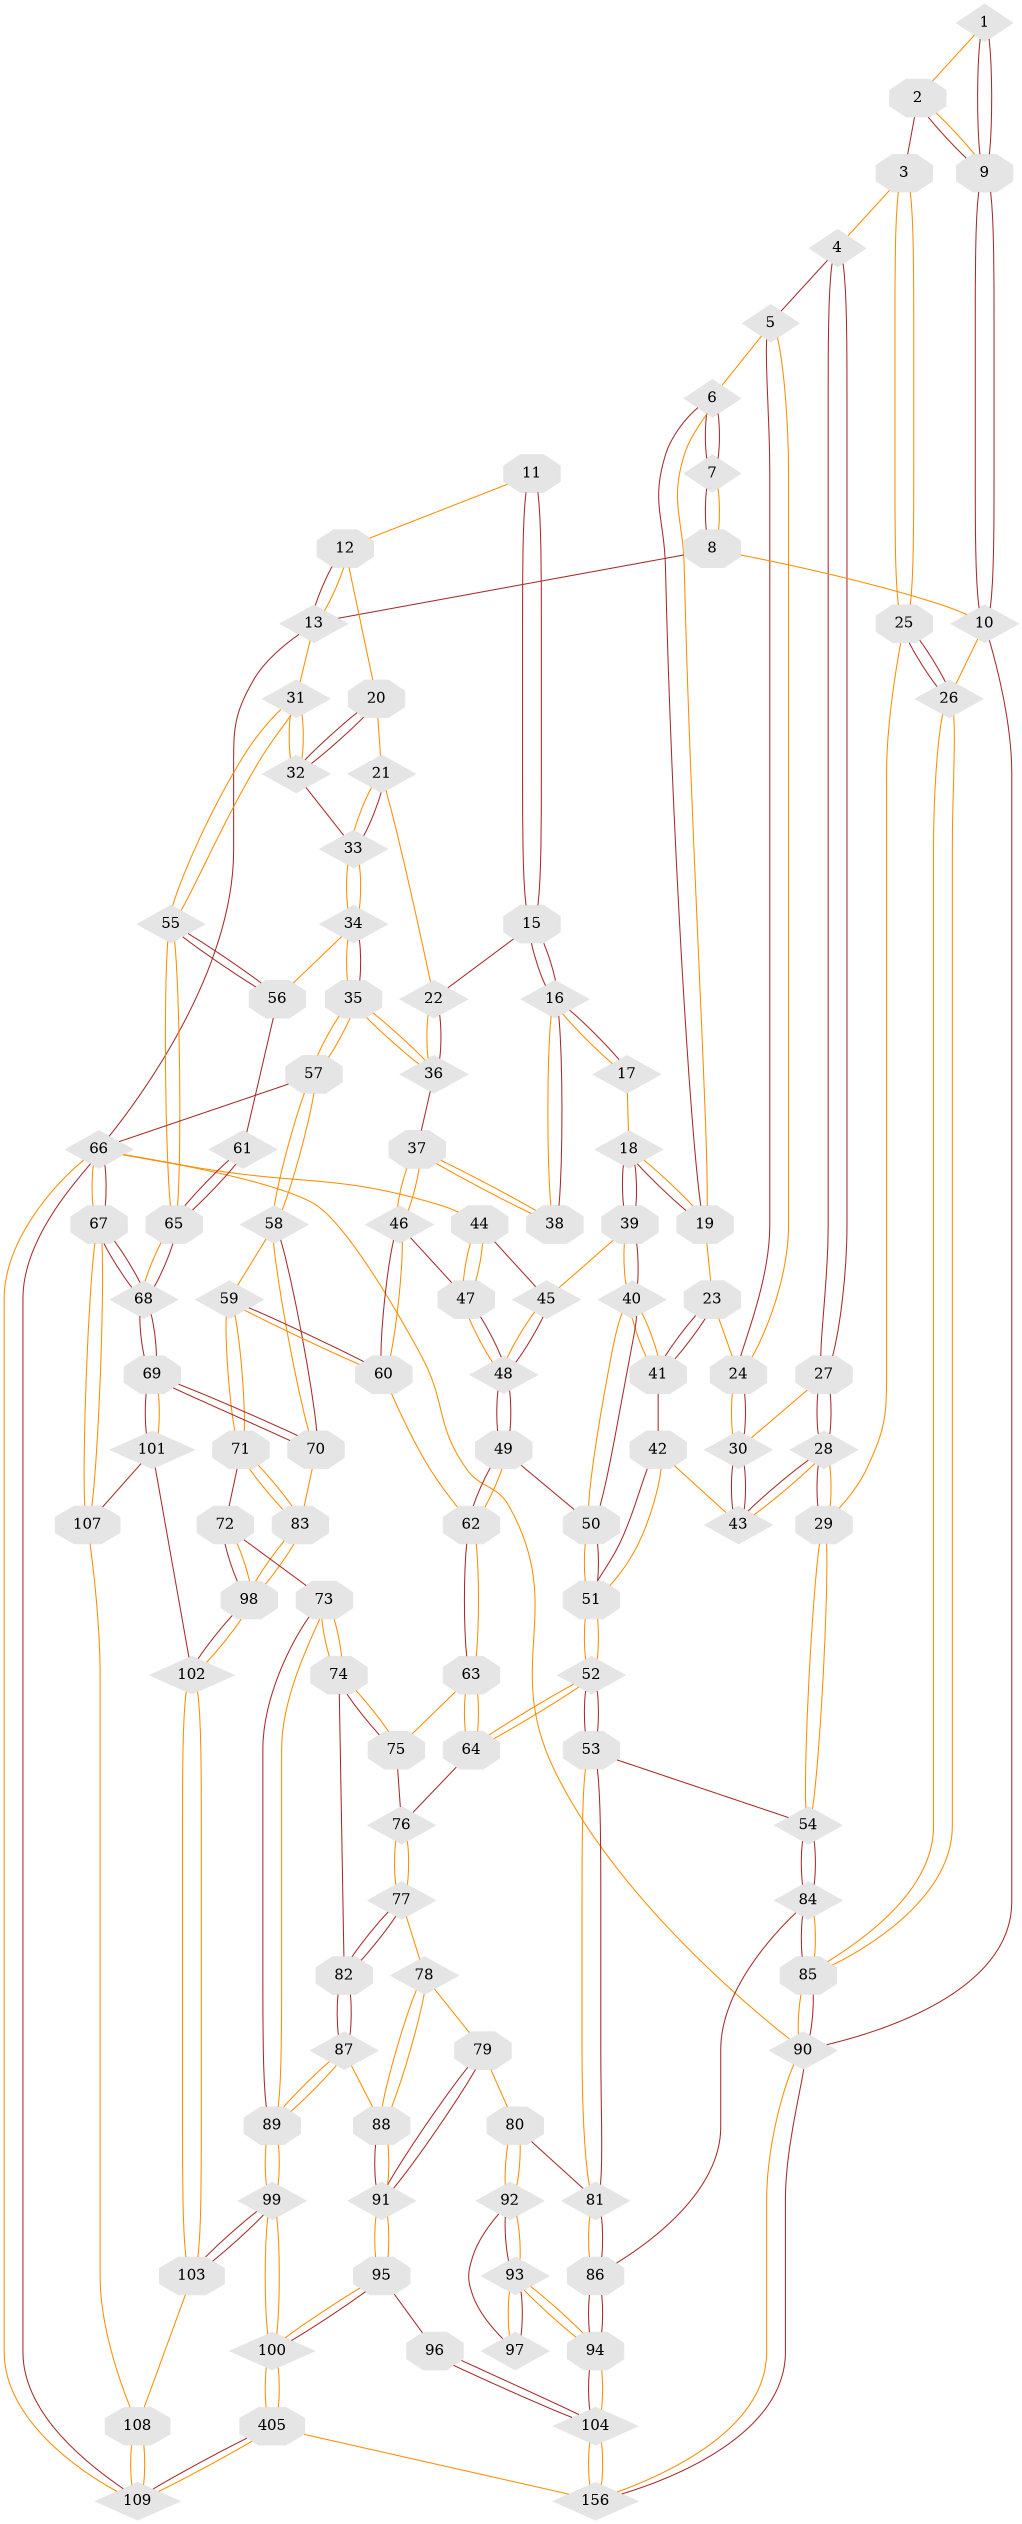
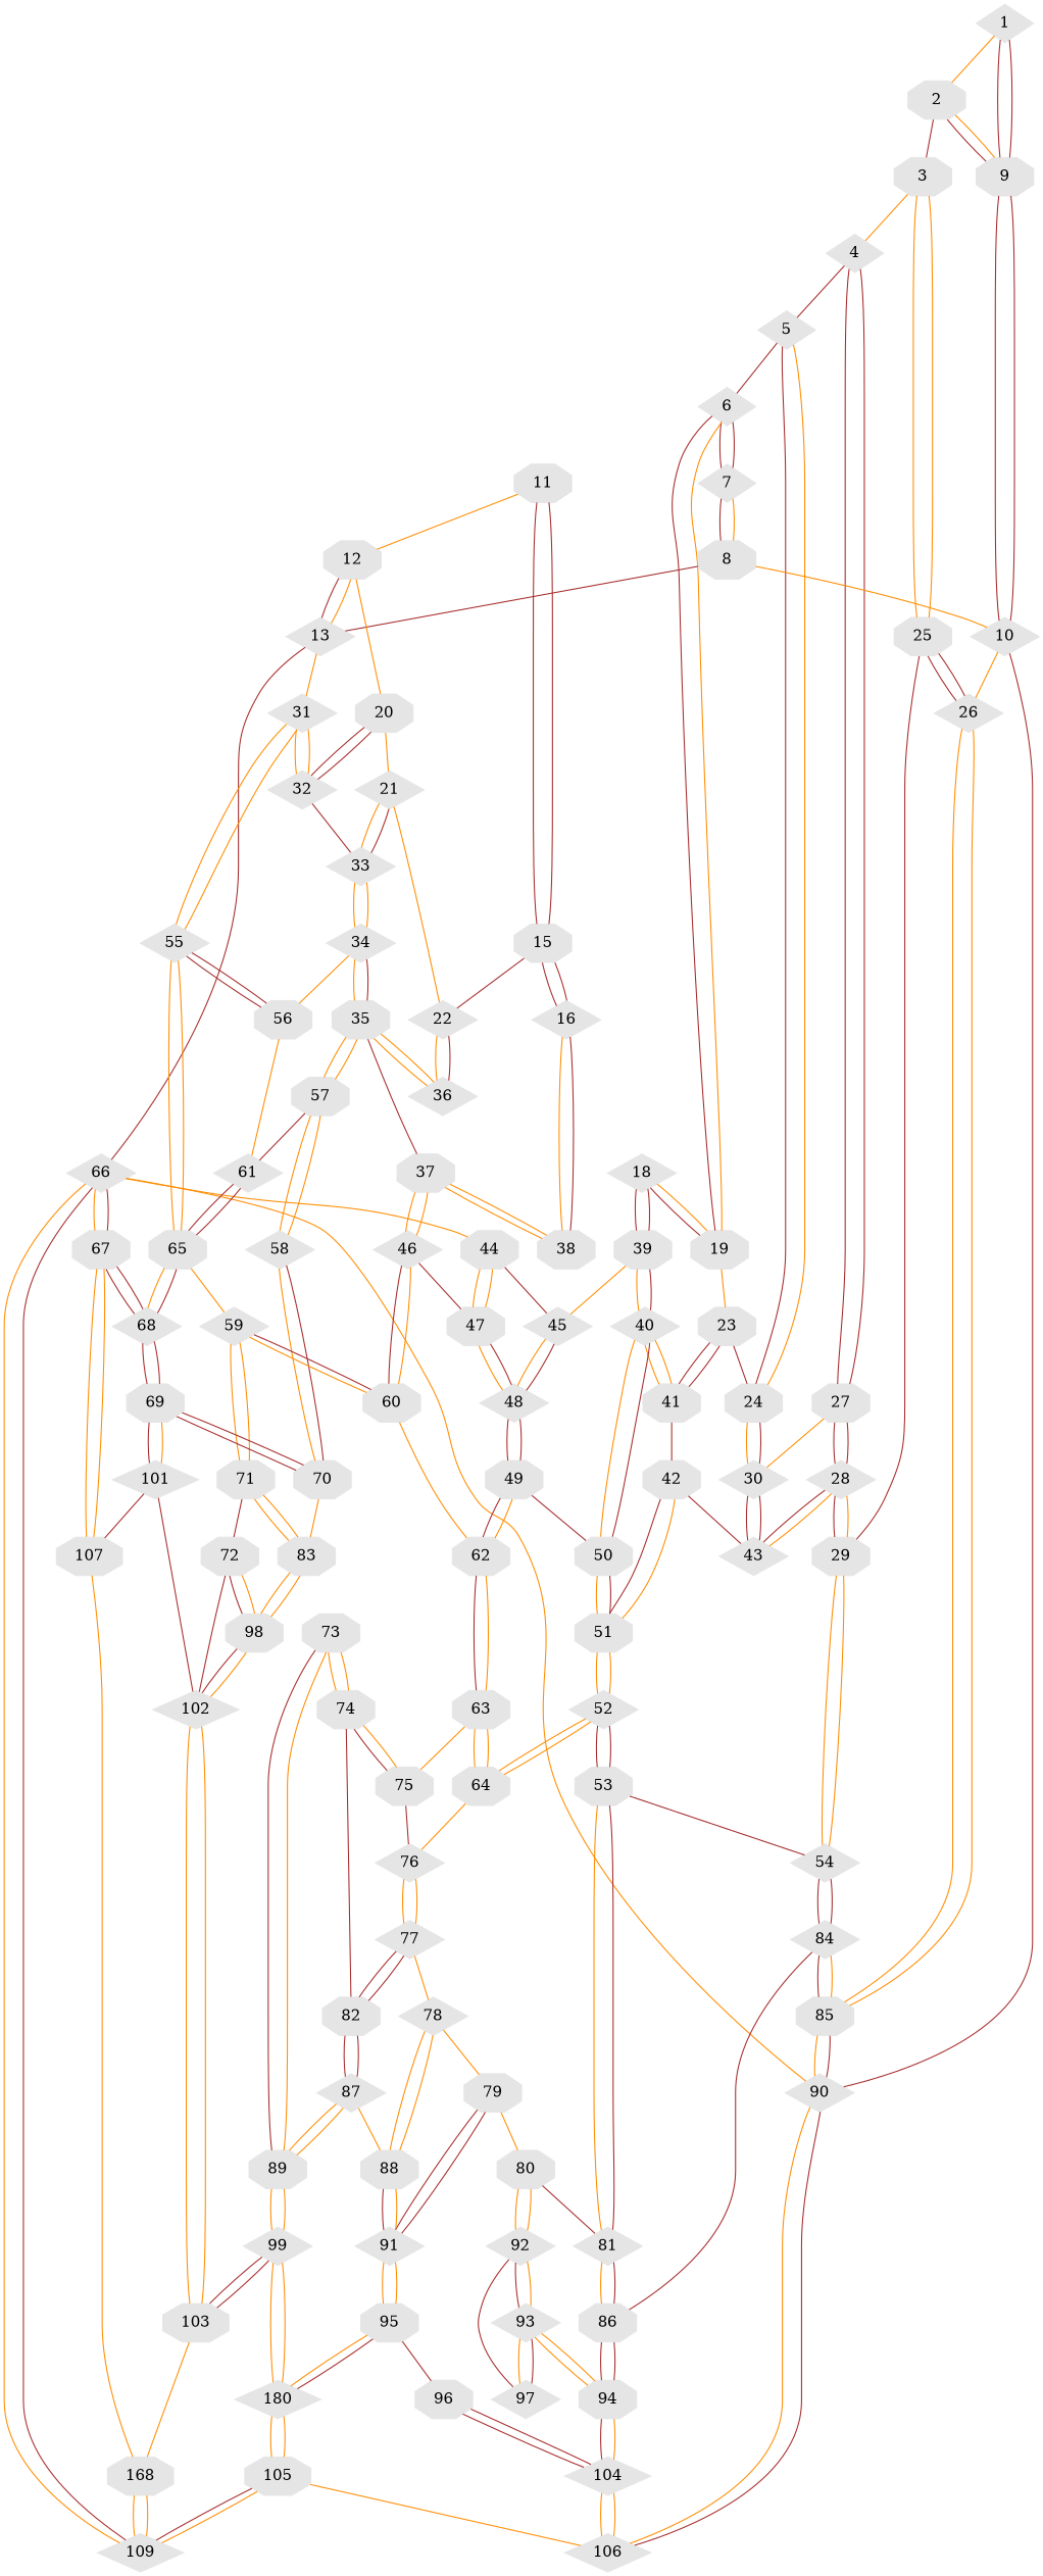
  graph {
    node [color=gray90 shape=octagon style=filled]
    edge [color=darkorange]
    1 [shape=diamond]
    2
    9
    3
    10 [shape=diamond]
    4 [shape=diamond]
    25
    5 [shape=diamond]
    27
    26 [shape=diamond]
    29
    6 [shape=diamond]
    24
    30 [shape=diamond]
    28 [shape=diamond]
    7 [shape=diamond]
    19
    8
    23
    13 [shape=diamond]
    90 [shape=diamond]
    31 [shape=diamond]
    66 [shape=diamond]
    85
-   106 [shape=diamond label=156]
+   106 [shape=diamond]
    11
    12
    15
    20
    16 [shape=diamond]
    22 [shape=diamond]
    21 [shape=diamond]
    32 [shape=diamond]
    55 [shape=diamond]
    44
    67
    109 [shape=diamond]
-   17 [shape=diamond]
    18 [shape=diamond]
    38
    36 [shape=diamond]
    39
    40 [shape=diamond]
    45 [shape=diamond]
    41
    33 [shape=diamond]
    34 [shape=diamond]
    37
    42
    43 [shape=diamond]
    54 [shape=diamond]
    84 [shape=diamond]
    56
    65
    35
    57
    61 [shape=diamond]
    58 [shape=diamond]
    46 [shape=diamond]
    47
    60
    50
    48 [shape=diamond]
    51
    52 [shape=diamond]
    49
    62
    63
    53
    64
    81 [shape=diamond]
    76 [shape=diamond]
    86
    68 [shape=diamond]
    59 [shape=diamond]
    70
    71
    83
    72
    75
    77 [shape=diamond]
    69
    107
-   108
+   108 [label=168]
    101 [shape=diamond]
    102 [shape=diamond]
    98
    73
    74
    89
    82
    99 [shape=diamond]
    87 [shape=diamond]
    78 [shape=diamond]
    79
    88
    80
    91 [shape=diamond]
    92 [shape=diamond]
    95
    93 [shape=diamond]
    97 [shape=diamond]
    94
    104 [shape=diamond]
-   100 [shape=diamond]
+   100 [shape=diamond label=180]
    103
    96
-   105 [label=405]
+   105
    1 -- 2
    1 -- 9 [color=brown]
    1 -- 9 [color=brown]
    2 -- 9 [color=brown]
    2 -- 9
    2 -- 3 [color=brown]
    9 -- 10 [color=brown]
    9 -- 10 [color=brown]
    3 -- 4
    3 -- 25
    3 -- 25
    10 -- 26
    10 -- 90 [color=brown]
    4 -- 5 [color=brown]
    4 -- 27 [color=brown]
    4 -- 27 [color=brown]
    25 -- 26 [color=brown]
    25 -- 26 [color=brown]
-   25 -- 29
-   5 -- 6
+   25 -- 29 [color=brown]
+   5 -- 6 [color=brown]
    5 -- 24 [color=brown]
    5 -- 24
    27 -- 30
    27 -- 28 [color=brown]
    27 -- 28 [color=brown]
    26 -- 85
    26 -- 85
    29 -- 54
    29 -- 54
    6 -- 7 [color=brown]
    6 -- 7 [color=brown]
    6 -- 19 [color=brown]
    6 -- 19
    24 -- 30
    24 -- 30 [color=brown]
    30 -- 43 [color=brown]
    30 -- 43 [color=brown]
    28 -- 29 [color=brown]
    28 -- 29
    28 -- 43 [color=brown]
    28 -- 43
    7 -- 8 [color=brown]
    7 -- 8
    19 -- 23
    8 -- 10
    8 -- 13 [color=brown]
-   23 -- 24
+   23 -- 24 [color=brown]
    23 -- 41 [color=brown]
    23 -- 41 [color=brown]
    13 -- 31
    13 -- 66 [color=brown]
    90 -- 106
    90 -- 106 [color=brown]
    31 -- 32
    31 -- 32
    31 -- 55
    31 -- 55
    66 -- 90
    66 -- 44
    66 -- 67
    66 -- 67 [color=brown]
    66 -- 109
    66 -- 109 [color=brown]
    85 -- 90
    85 -- 90 [color=brown]
    11 -- 12
    11 -- 15 [color=brown]
    11 -- 15 [color=brown]
    12 -- 13 [color=brown]
    12 -- 13
    12 -- 20
    15 -- 16 [color=brown]
    15 -- 16 [color=brown]
    15 -- 22 [color=brown]
    20 -- 21
    20 -- 32 [color=brown]
    20 -- 32 [color=brown]
-   16 -- 17
-   16 -- 17 [color=brown]
    16 -- 38
    16 -- 38 [color=brown]
    22 -- 36
    22 -- 36 [color=brown]
    21 -- 22
    21 -- 33
    21 -- 33 [color=brown]
    32 -- 33 [color=brown]
    55 -- 56 [color=brown]
    55 -- 56 [color=brown]
    55 -- 65
    55 -- 65
    44 -- 45 [color=brown]
    44 -- 47
    44 -- 47
    67 -- 68 [color=brown]
    67 -- 68 [color=brown]
    67 -- 107
    67 -- 107
-   17 -- 18
    18 -- 19 [color=brown]
    18 -- 19
    18 -- 39 [color=brown]
    18 -- 39 [color=brown]
-   36 -- 37 [color=brown]
+   35 -- 37 [color=brown]
    39 -- 40
    39 -- 40 [color=brown]
    39 -- 45
    40 -- 41
    40 -- 41
    40 -- 50
    40 -- 50 [color=brown]
    45 -- 48
    45 -- 48 [color=brown]
    41 -- 42 [color=brown]
    33 -- 34
    33 -- 34
    34 -- 56
    34 -- 35
    34 -- 35 [color=brown]
    37 -- 38
    37 -- 38
    37 -- 46
    37 -- 46
-   42 -- 43
+   42 -- 43 [color=brown]
    42 -- 51 [color=brown]
    42 -- 51
    54 -- 84 [color=brown]
    54 -- 84 [color=brown]
    84 -- 85 [color=brown]
    84 -- 85
    84 -- 86 [color=brown]
-   56 -- 61 [color=brown]
+   56 -- 61
    65 -- 68
    65 -- 68 [color=brown]
    35 -- 36
    35 -- 36
    35 -- 57
    35 -- 57
-   57 -- 66 [color=brown]
+   57 -- 61 [color=brown]
    57 -- 58
    57 -- 58
    61 -- 65 [color=brown]
    61 -- 65 [color=brown]
-   58 -- 59
+   65 -- 59
    58 -- 70
    58 -- 70 [color=brown]
    46 -- 47 [color=brown]
    46 -- 60 [color=brown]
    46 -- 60
    47 -- 48
    47 -- 48 [color=brown]
    60 -- 62
    50 -- 51
    50 -- 51 [color=brown]
    48 -- 49 [color=brown]
    48 -- 49 [color=brown]
    51 -- 52
    51 -- 52
    52 -- 53 [color=brown]
    52 -- 53 [color=brown]
    52 -- 64
    52 -- 64
    49 -- 50 [color=brown]
    49 -- 62 [color=brown]
    49 -- 62
    62 -- 63 [color=brown]
    62 -- 63
    63 -- 64
    63 -- 64
    63 -- 75
    53 -- 54 [color=brown]
    53 -- 81
    53 -- 81 [color=brown]
-   64 -- 76 [color=brown]
+   64 -- 76
    81 -- 86
    81 -- 86 [color=brown]
    76 -- 77
    76 -- 77
    86 -- 94 [color=brown]
    86 -- 94 [color=brown]
    68 -- 69 [color=brown]
    68 -- 69 [color=brown]
    59 -- 60
    59 -- 60 [color=brown]
    59 -- 71
    59 -- 71
    70 -- 83
    71 -- 83
    71 -- 83
    71 -- 72 [color=brown]
    83 -- 98
    83 -- 98
    72 -- 98 [color=brown]
    72 -- 98
-   72 -- 73 [color=brown]
+   72 -- 102 [color=brown]
    75 -- 76 [color=brown]
    77 -- 82 [color=brown]
    77 -- 82 [color=brown]
    77 -- 78
    69 -- 70 [color=brown]
    69 -- 70 [color=brown]
    69 -- 101 [color=brown]
    69 -- 101
    107 -- 108
    108 -- 109
    108 -- 109
    101 -- 107 [color=brown]
    101 -- 102 [color=brown]
    102 -- 103
    102 -- 103
    98 -- 102 [color=brown]
    98 -- 102
    73 -- 74
    73 -- 74
    73 -- 89 [color=brown]
    73 -- 89
    74 -- 75 [color=brown]
    74 -- 75
    74 -- 82 [color=brown]
    89 -- 99
    89 -- 99
    82 -- 87 [color=brown]
    82 -- 87 [color=brown]
    99 -- 100
    99 -- 100
    99 -- 103 [color=brown]
    99 -- 103 [color=brown]
    87 -- 89
    87 -- 89
    87 -- 88
    78 -- 79
    78 -- 88
    78 -- 88
    79 -- 80
    79 -- 91 [color=brown]
    79 -- 91 [color=brown]
    88 -- 91 [color=brown]
    88 -- 91
    80 -- 81 [color=brown]
    80 -- 92
    80 -- 92
    91 -- 95
    91 -- 95
    92 -- 93 [color=brown]
    92 -- 93
    92 -- 97 [color=brown]
    95 -- 100
    95 -- 100 [color=brown]
    95 -- 96 [color=brown]
    93 -- 97
    93 -- 97 [color=brown]
    93 -- 94
    93 -- 94
    94 -- 104 [color=brown]
    94 -- 104
    104 -- 106
    104 -- 106
    100 -- 105
    100 -- 105
    103 -- 108
    96 -- 104 [color=brown]
    96 -- 104 [color=brown]
    105 -- 106
    105 -- 109 [color=brown]
    105 -- 109
  }
